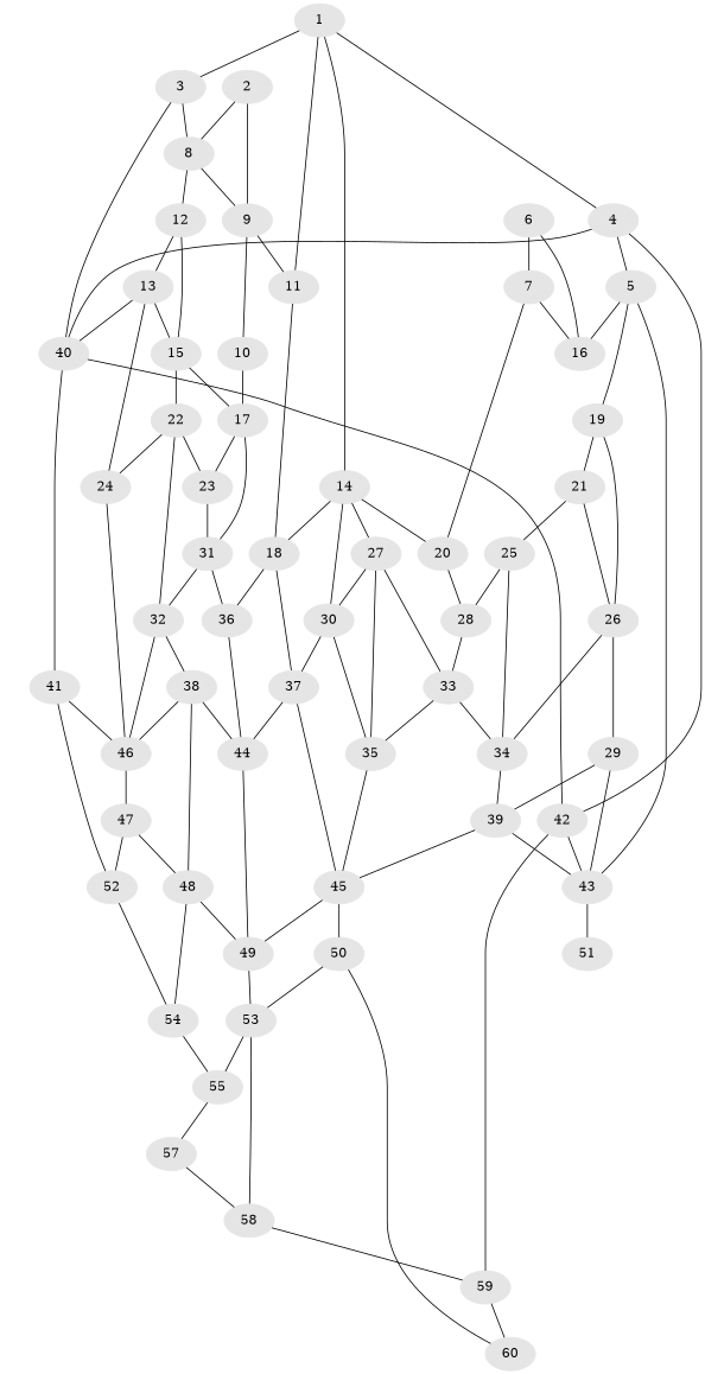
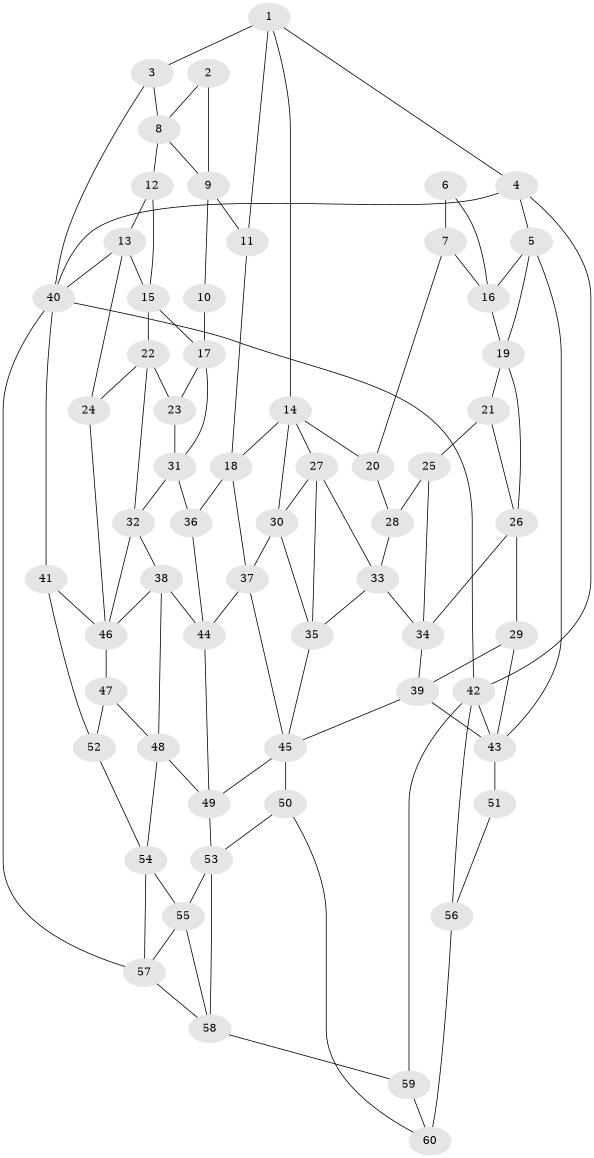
  graph {
    node [color=gray90 style=filled]
    edge [weight=1.0]
    1
    3
    4
    11
    14
    8
    40
    5
    42
    18
    20
    30
    27
    2
    9
    12
    10
    41
    57
    16
    19
    43
+   56
    59
    21
    26
    51
    6
    7
    28
    13
    15
    17
    23
    31
    36
    37
    24
    22
    46
    35
    32
    44
    45
    25
    34
    29
    33
    38
    47
    39
    48
    49
    50
    54
    52
    58
    60
    53
    55
    1 -- 3
    1 -- 4
    1 -- 11
    1 -- 14
    3 -- 8
    3 -- 40
    4 -- 40
    4 -- 5
    4 -- 42
    11 -- 18
    14 -- 18
    14 -- 20
    14 -- 30
    14 -- 27
    8 -- 9
    8 -- 12
    40 -- 42
    40 -- 41
+   40 -- 57
    5 -- 16
    5 -- 19
    5 -- 43
    42 -- 43
+   42 -- 56
    42 -- 59
    18 -- 36
    18 -- 37
    20 -- 28
    30 -- 37
    30 -- 35
    27 -- 30
    27 -- 35
    27 -- 33
    2 -- 8
    2 -- 9
    9 -- 11
    9 -- 10
    12 -- 13
    12 -- 15
    10 -- 17
    41 -- 46
    41 -- 52 [weight=2.0]
    57 -- 58
+   16 -- 19
    19 -- 21
    19 -- 26
    43 -- 51 [weight=2.0]
+   56 -- 60 [weight=2.0]
    59 -- 60
    21 -- 26
    21 -- 25
    26 -- 34
    26 -- 29
+   51 -- 56
    6 -- 16
    6 -- 7 [weight=2.0]
    7 -- 20
    7 -- 16
    28 -- 33
    13 -- 40
    13 -- 15
    13 -- 24
    15 -- 17
    15 -- 22
    17 -- 23
    17 -- 31
    23 -- 31
    31 -- 36
    31 -- 32
    36 -- 44 [weight=2.0]
    37 -- 44
    37 -- 45
    24 -- 46
    22 -- 23
    22 -- 24
    22 -- 32
    46 -- 47 [weight=2.0]
    35 -- 45
    32 -- 46
    32 -- 38
    44 -- 49
    45 -- 49
    45 -- 50 [weight=2.0]
    25 -- 28 [weight=2.0]
    25 -- 34
    34 -- 39
    29 -- 43
    29 -- 39
    33 -- 35
    33 -- 34
    38 -- 46
    38 -- 44
    38 -- 48
    47 -- 48
    47 -- 52
    39 -- 43
    39 -- 45
    48 -- 49
    48 -- 54
    49 -- 53
    50 -- 60
    50 -- 53
+   54 -- 57
    54 -- 55
    52 -- 54
    58 -- 59
    53 -- 58
    53 -- 55
    55 -- 57
+   55 -- 58
  }
